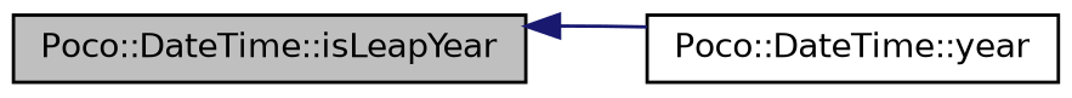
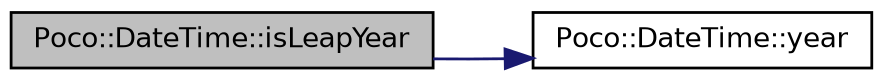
  digraph {
    rankdir=LR
    node [color=black fontname=Helvetica fontsize=10 shape=record style=filled]
    n1 [fillcolor=grey75 fontcolor=black height=0.2 label="Poco::DateTime::isLeapYear" width=0.4]
    n2 [fillcolor=white height=0.2 label="Poco::DateTime::year" width=0.4]
-   n2 -> n1 [color=midnightblue fontname=Helvetica fontsize=10 labelfontname=Helvetica labelfontsize=10 style=solid]
+   n1 -> n2 [color=midnightblue fontname=Helvetica fontsize=10 labelfontname=Helvetica labelfontsize=10 style=solid]
  }
